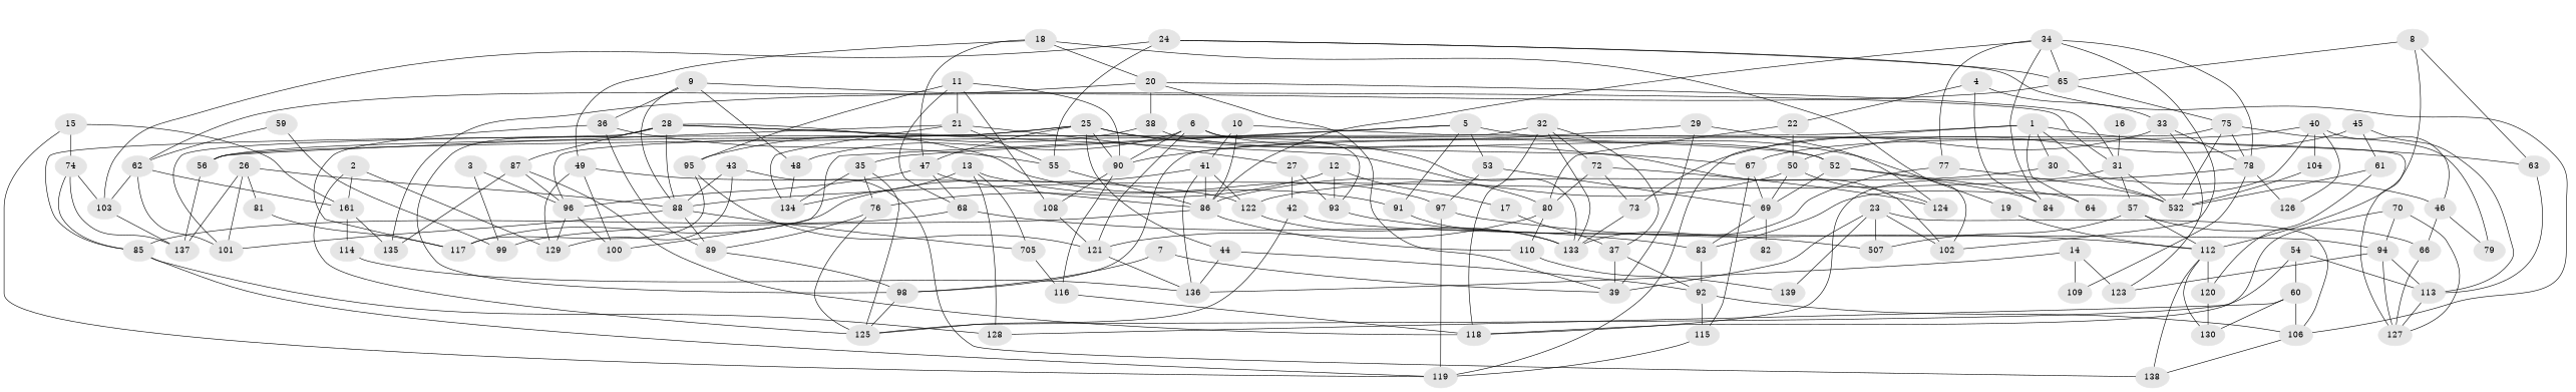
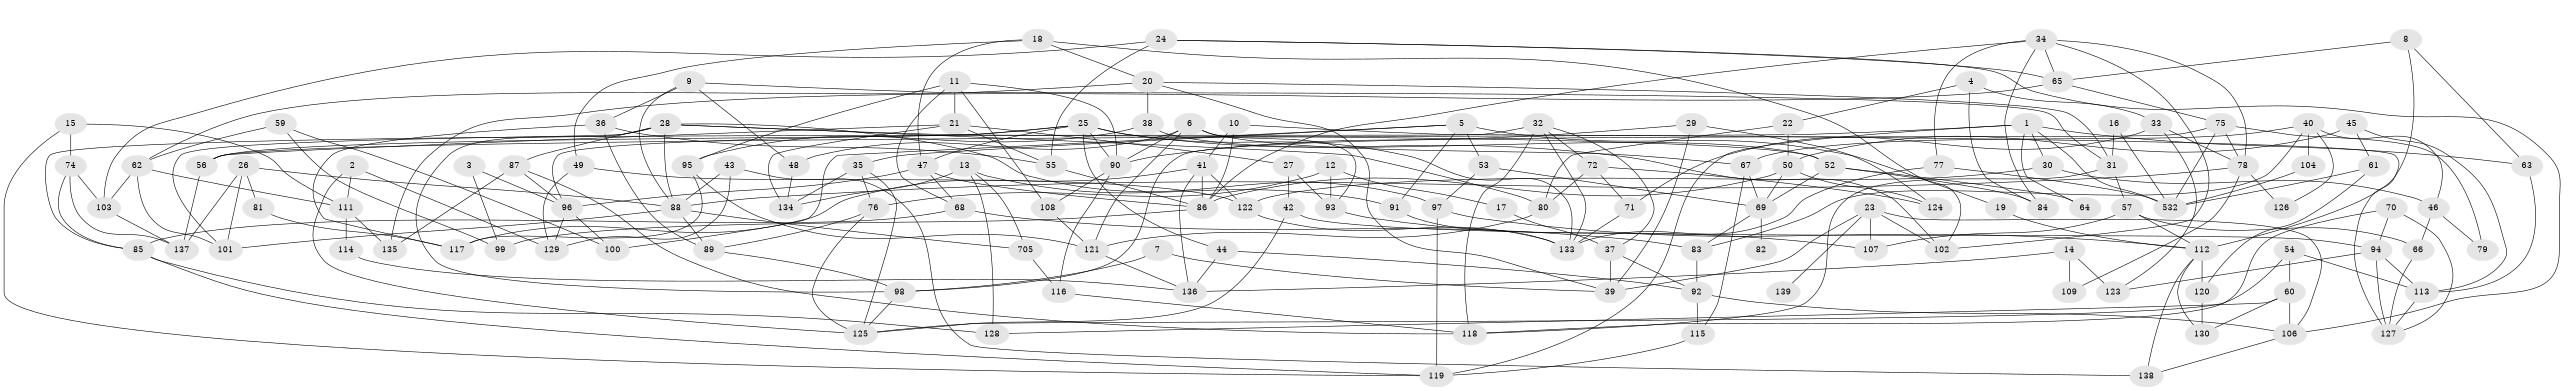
  graph {
    node [color=gray90 style=filled]
    1
    30
    56
    63
    64
    n6 [label=532]
    119
    46
    122
    137
    113
    2
-   111 [label=161]
+   111
    125
    129
    135
    114
    3
    96
    99
    100
    4
    22
    33
    84
    50
    80
    123
-   73
+   73 [label=71]
    78
    5
    19
    35
    53
    91
    112
    76
    134
    97
    69
    133
    6
    48
    67
    90
    93
    121
    115
    108
    116
-   107 [label=507]
+   107
    136
    7
    39
    98
    8
    65
    75
    103
    130
    138
    120
    9
    31
    36
    88
    57
    118
    55
    89
    117
    n72 [label=705]
    101
    10
    41
    86
    127
-   110
    11
    21
    68
    95
    27
    85
    83
    12
    17
    37
    13
    128
    14
    109
    15
    74
    16
    92
    18
    20
    47
    49
    102
    38
    62
    52
    42
    124
    23
    106
    139
    24
    25
    44
    26
    81
    94
    28
    87
    29
    66
    79
    32
    72
    126
    34
    77
    40
    104
    43
    45
    61
    82
    54
    60
    59
    70
    1 -- 30
    1 -- 56
    1 -- 63
    1 -- 64
    1 -- n6
    1 -- 119
    30 -- 46
    30 -- 122
    56 -- 137
    63 -- 113
    46 -- 66
    46 -- 79
    122 -- 133
    113 -- 127
    2 -- 111
    2 -- 125
    2 -- 129
    111 -- 135
    111 -- 114
    114 -- 136
    3 -- 96
    3 -- 99
    96 -- 129
    96 -- 100
    4 -- 22
    4 -- 33
    4 -- 84
    22 -- 50
    22 -- 80
    33 -- 123
    33 -- 73
    33 -- 78
    50 -- 69
    50 -- 86
    50 -- 124
    80 -- 121
-   80 -- 110
    73 -- 133
    78 -- 88
    78 -- 109
    78 -- 126
    5 -- 100
    5 -- 19
    5 -- 35
    5 -- 53
    5 -- 91
    19 -- 112
    35 -- 125
    35 -- 76
    35 -- 134
    53 -- 97
    53 -- 69
    91 -- 133
    112 -- 130
    112 -- 138
    112 -- 120
    76 -- 125
    76 -- 89
    97 -- 119
    97 -- 112
    69 -- 83
    69 -- 82
    6 -- 48
    6 -- 67
    6 -- 90
    6 -- 93
    6 -- 121
    48 -- 134
    67 -- 69
    67 -- 115
    90 -- 108
    90 -- 116
    93 -- 107
    121 -- 136
    115 -- 119
    108 -- 121
    116 -- 118
    7 -- 39
    7 -- 98
    98 -- 125
    8 -- 63
    8 -- 112
    8 -- 65
    65 -- 135
    65 -- 75
    75 -- n6
    75 -- 78
    75 -- 98
    75 -- 79
    103 -- 137
    120 -- 130
    9 -- 48
    9 -- 31
    9 -- 36
    9 -- 88
    31 -- 57
    31 -- 118
    36 -- 55
    36 -- 89
    36 -- 117
    88 -- 89
    88 -- n72
    88 -- 101
    57 -- 112
    57 -- 107
    57 -- 66
    55 -- 86
    89 -- 98
    n72 -- 116
    10 -- 41
    10 -- 86
    10 -- 127
    41 -- 122
    41 -- 136
    41 -- 117
    41 -- 86
    86 -- 99
-   86 -- 110
-   110 -- 139
    11 -- 90
    11 -- 108
    11 -- 21
    11 -- 68
    11 -- 95
    21 -- 56
    21 -- 134
    21 -- 55
    21 -- 27
    68 -- 85
    68 -- 83
    95 -- 121
    95 -- 117
    27 -- 93
    27 -- 42
    85 -- 119
    85 -- 128
    83 -- 92
    12 -- 76
    12 -- 93
    12 -- 17
    17 -- 37
    37 -- 39
    37 -- 92
    13 -- 91
    13 -- 134
    13 -- n72
    13 -- 128
    14 -- 123
    14 -- 136
    14 -- 109
    15 -- 119
    15 -- 111
    15 -- 74
    74 -- 137
    74 -- 103
    74 -- 85
-   31 -- n6
+   16 -- n6
    16 -- 31
    92 -- 115
    92 -- 106
    18 -- 20
    18 -- 47
    18 -- 49
    18 -- 102
    20 -- 39
    20 -- 31
    20 -- 38
    20 -- 62
    47 -- 96
    47 -- 86
    47 -- 68
    49 -- 122
    49 -- 129
    38 -- 95
    38 -- 52
    62 -- 111
    62 -- 103
    62 -- 101
    52 -- 64
    52 -- 84
    52 -- 69
    42 -- 125
    42 -- 94
    23 -- 107
    23 -- 39
    23 -- 102
    23 -- 106
    23 -- 139
    106 -- 138
    24 -- 65
    24 -- 103
    24 -- 55
    24 -- 106
    25 -- 56
    25 -- 96
    25 -- 133
    25 -- 90
    25 -- 47
    25 -- 102
    25 -- 44
    44 -- 136
    44 -- 92
    26 -- 137
    26 -- 88
    26 -- 101
    26 -- 81
    81 -- 117
    94 -- 113
    94 -- 123
    94 -- 127
    28 -- 80
    28 -- 97
    28 -- 98
    28 -- 88
    28 -- 101
    28 -- 52
    28 -- 87
    87 -- 135
    87 -- 96
    87 -- 118
    29 -- 90
    29 -- 39
    29 -- 124
    66 -- 127
    32 -- 133
    32 -- 118
    32 -- 85
    32 -- 37
    32 -- 72
    72 -- 80
    72 -- 73
    72 -- 124
    34 -- 84
    34 -- 78
    34 -- 65
    34 -- 86
    34 -- 102
    34 -- 77
    77 -- n6
    77 -- 133
    40 -- 46
    40 -- 67
    40 -- 83
    40 -- 126
    40 -- 104
    104 -- n6
    43 -- 129
    43 -- 138
    43 -- 88
    45 -- 113
    45 -- 50
    45 -- 61
    61 -- n6
    61 -- 120
    54 -- 113
    54 -- 125
    54 -- 60
    60 -- 130
    60 -- 128
    60 -- 106
    59 -- 99
-   49 -- 100
+   59 -- 100
    59 -- 62
    70 -- 118
    70 -- 127
    70 -- 94
  }
